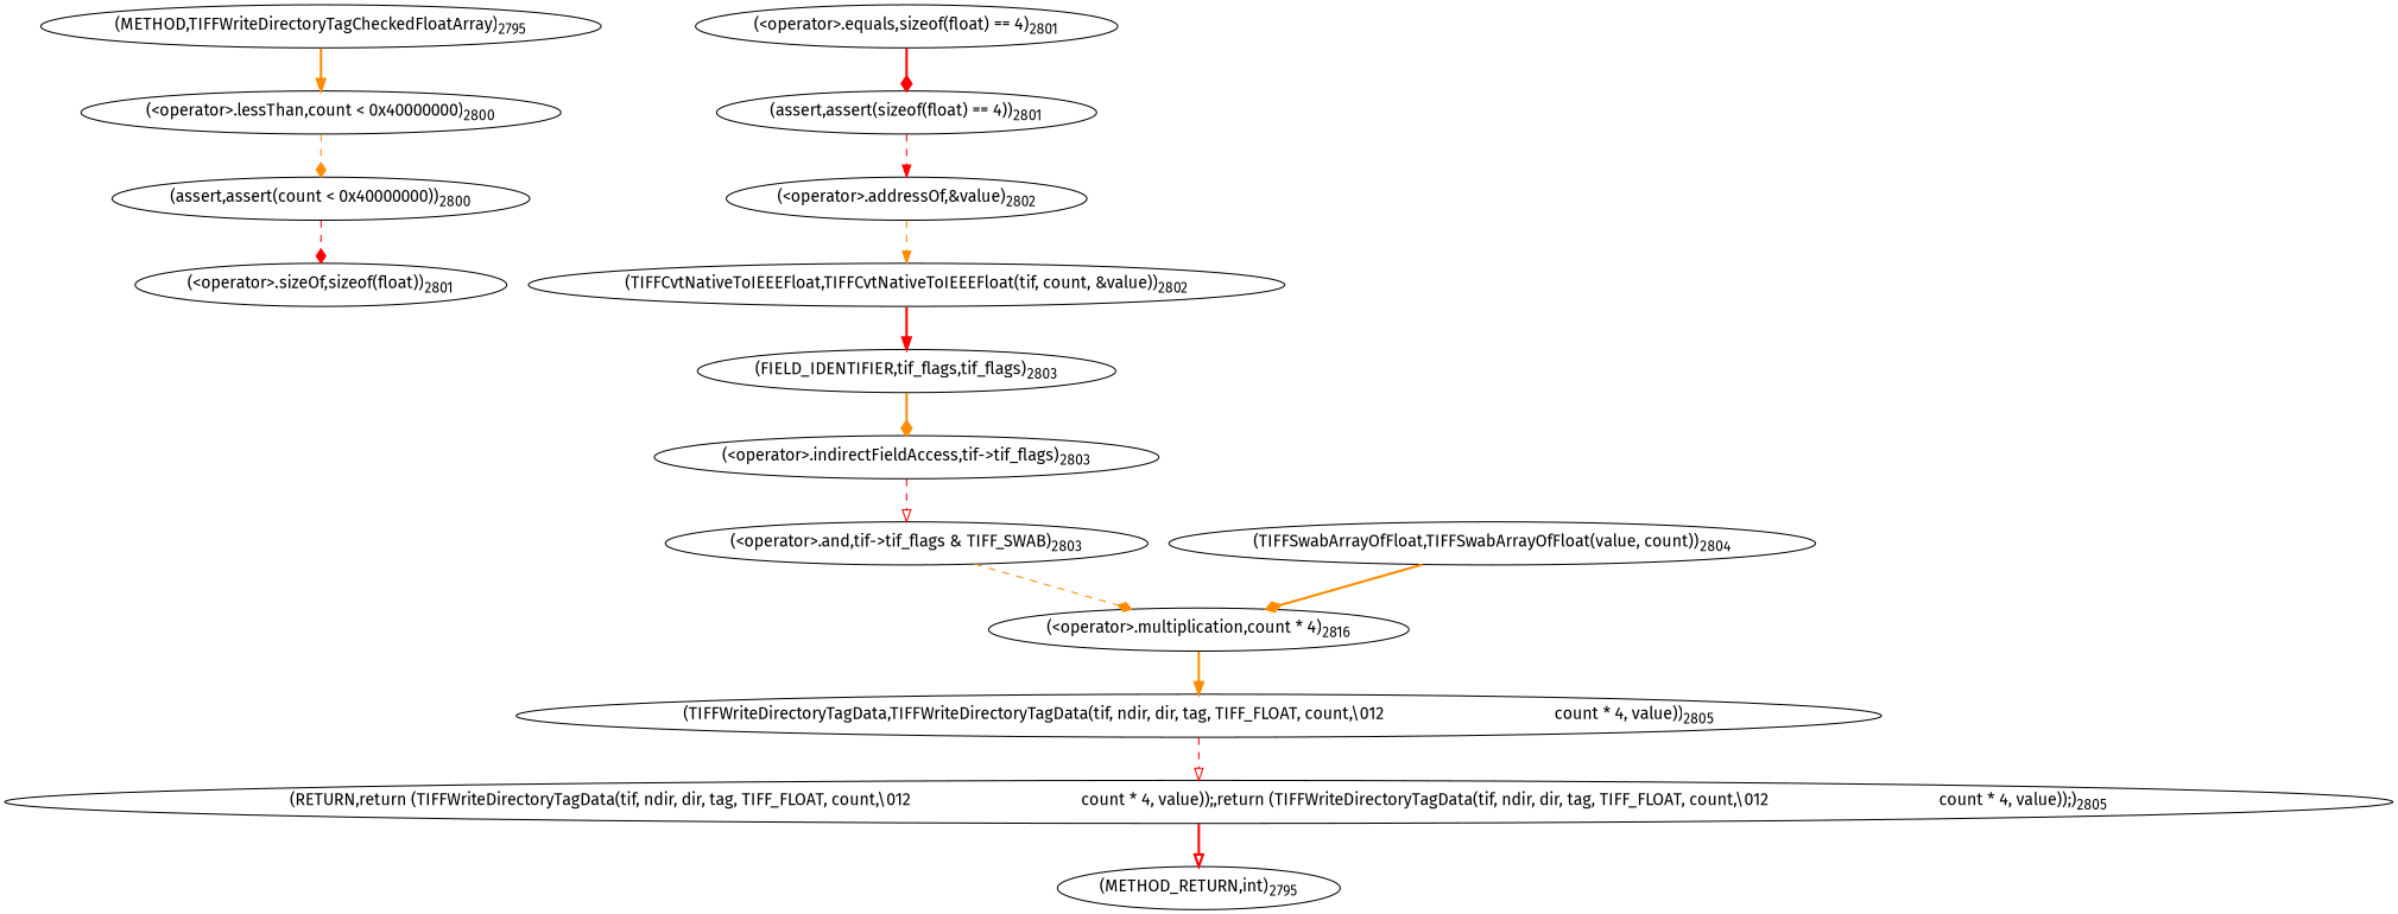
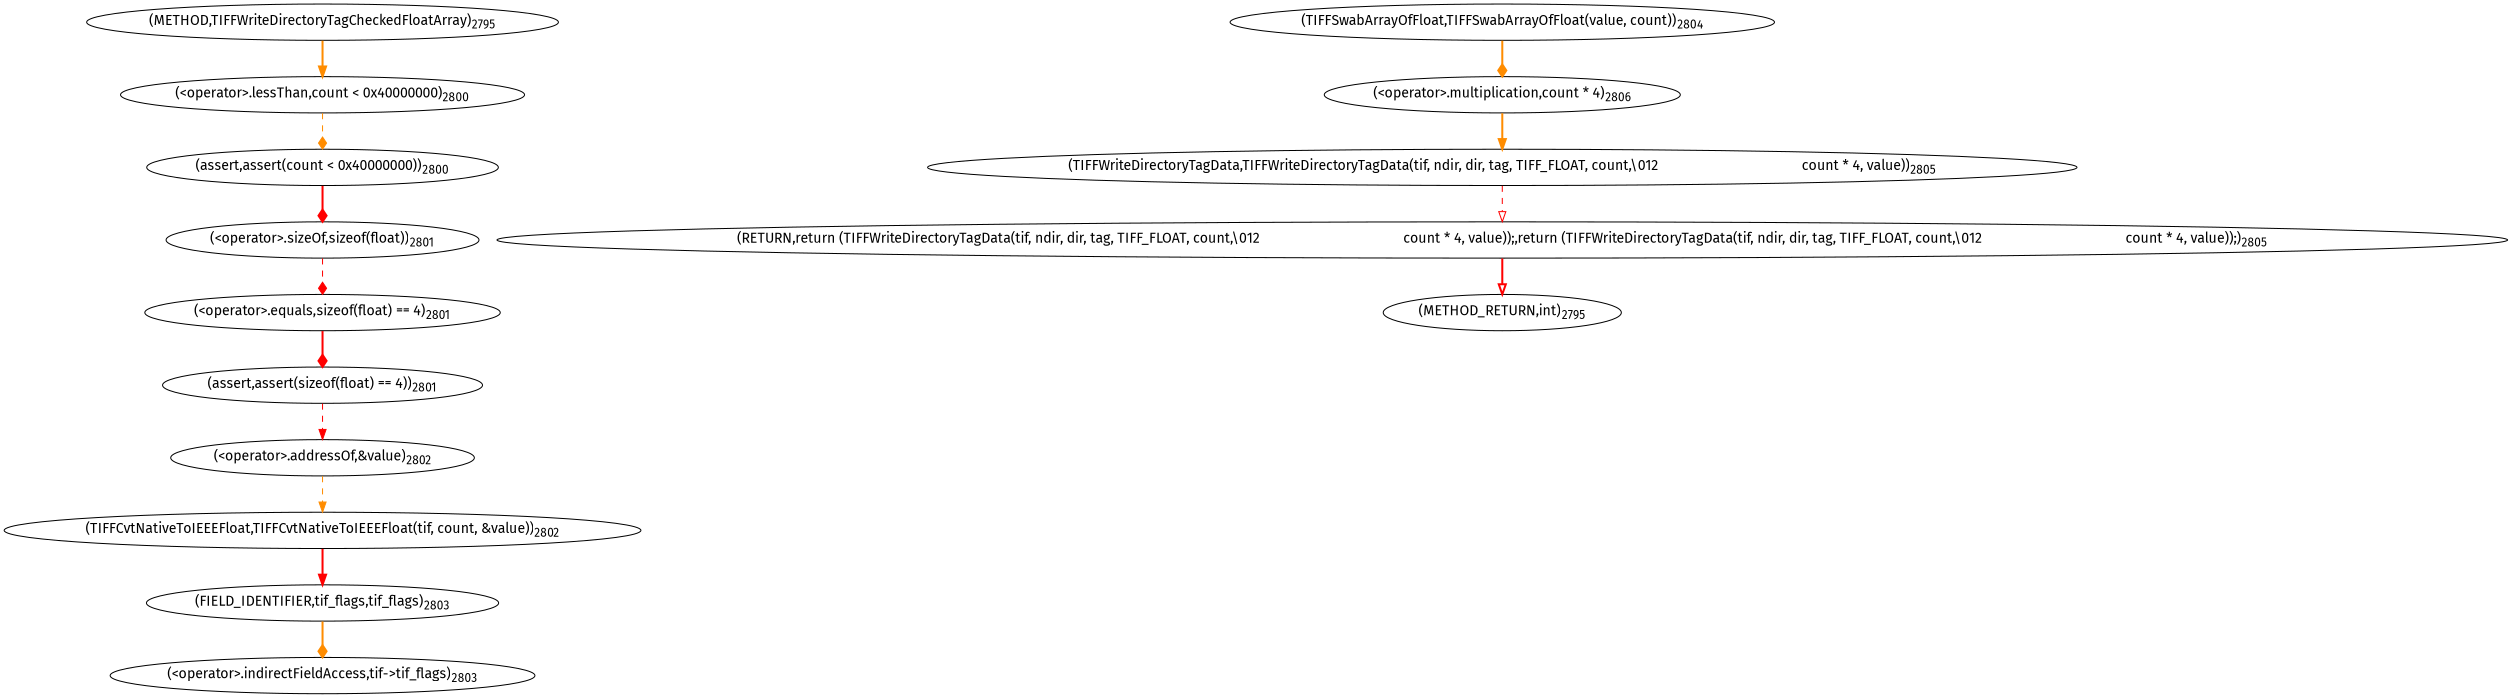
  digraph {
    fontname="Fira Sans"
    node [fontname="Fira Sans"]
    edge [arrowhead=diamond color=red fontname="Fira Sans" style=dashed]
    n1 [label=<(assert,assert(count &lt; 0x40000000))<SUB>2800</SUB>>]
    n2 [label=<(&lt;operator&gt;.sizeOf,sizeof(float))<SUB>2801</SUB>>]
    n3 [label=<(&lt;operator&gt;.equals,sizeof(float) == 4)<SUB>2801</SUB>>]
    n4 [label=<(assert,assert(sizeof(float) == 4))<SUB>2801</SUB>>]
    n5 [label=<(&lt;operator&gt;.addressOf,&amp;value)<SUB>2802</SUB>>]
    n6 [label=<(TIFFCvtNativeToIEEEFloat,TIFFCvtNativeToIEEEFloat(tif, count, &amp;value))<SUB>2802</SUB>>]
    n7 [label=<(FIELD_IDENTIFIER,tif_flags,tif_flags)<SUB>2803</SUB>>]
    n8 [label=<(&lt;operator&gt;.indirectFieldAccess,tif-&gt;tif_flags)<SUB>2803</SUB>>]
    n9 [label=<(RETURN,return (TIFFWriteDirectoryTagData(tif, ndir, dir, tag, TIFF_FLOAT, count,\012                                      count * 4, value));,return (TIFFWriteDirectoryTagData(tif, ndir, dir, tag, TIFF_FLOAT, count,\012                                      count * 4, value));)<SUB>2805</SUB>>]
    n10 [label=<(METHOD_RETURN,int)<SUB>2795</SUB>>]
    n11 [label=<(&lt;operator&gt;.lessThan,count &lt; 0x40000000)<SUB>2800</SUB>>]
-   n12 [label=<(&lt;operator&gt;.and,tif-&gt;tif_flags &amp; TIFF_SWAB)<SUB>2803</SUB>>]
-   n13 [label=<(&lt;operator&gt;.multiplication,count * 4)<SUB>2816</SUB>>]
+   n13 [label=<(&lt;operator&gt;.multiplication,count * 4)<SUB>2806</SUB>>]
    n14 [label=<(TIFFSwabArrayOfFloat,TIFFSwabArrayOfFloat(value, count))<SUB>2804</SUB>>]
    n15 [label=<(TIFFWriteDirectoryTagData,TIFFWriteDirectoryTagData(tif, ndir, dir, tag, TIFF_FLOAT, count,\012                                      count * 4, value))<SUB>2805</SUB>>]
    n16 [label=<(METHOD,TIFFWriteDirectoryTagCheckedFloatArray)<SUB>2795</SUB>>]
-   n1 -> n2
+   n1 -> n2 [style=bold]
+   n2 -> n3
    n3 -> n4 [style=bold]
    n4 -> n5 [arrowhead=normal]
    n5 -> n6 [arrowhead=normal color=darkorange]
    n6 -> n7 [arrowhead=normal style=bold]
    n7 -> n8 [color=darkorange style=bold]
-   n8 -> n12 [arrowhead=onormal]
    n9 -> n10 [arrowhead=onormal style=bold]
    n11 -> n1 [color=darkorange]
-   n12 -> n13 [color=darkorange]
    n13 -> n15 [arrowhead=normal color=darkorange style=bold]
    n14 -> n13 [color=darkorange style=bold]
    n15 -> n9 [arrowhead=onormal]
    n16 -> n11 [arrowhead=normal color=darkorange style=bold]
  }
